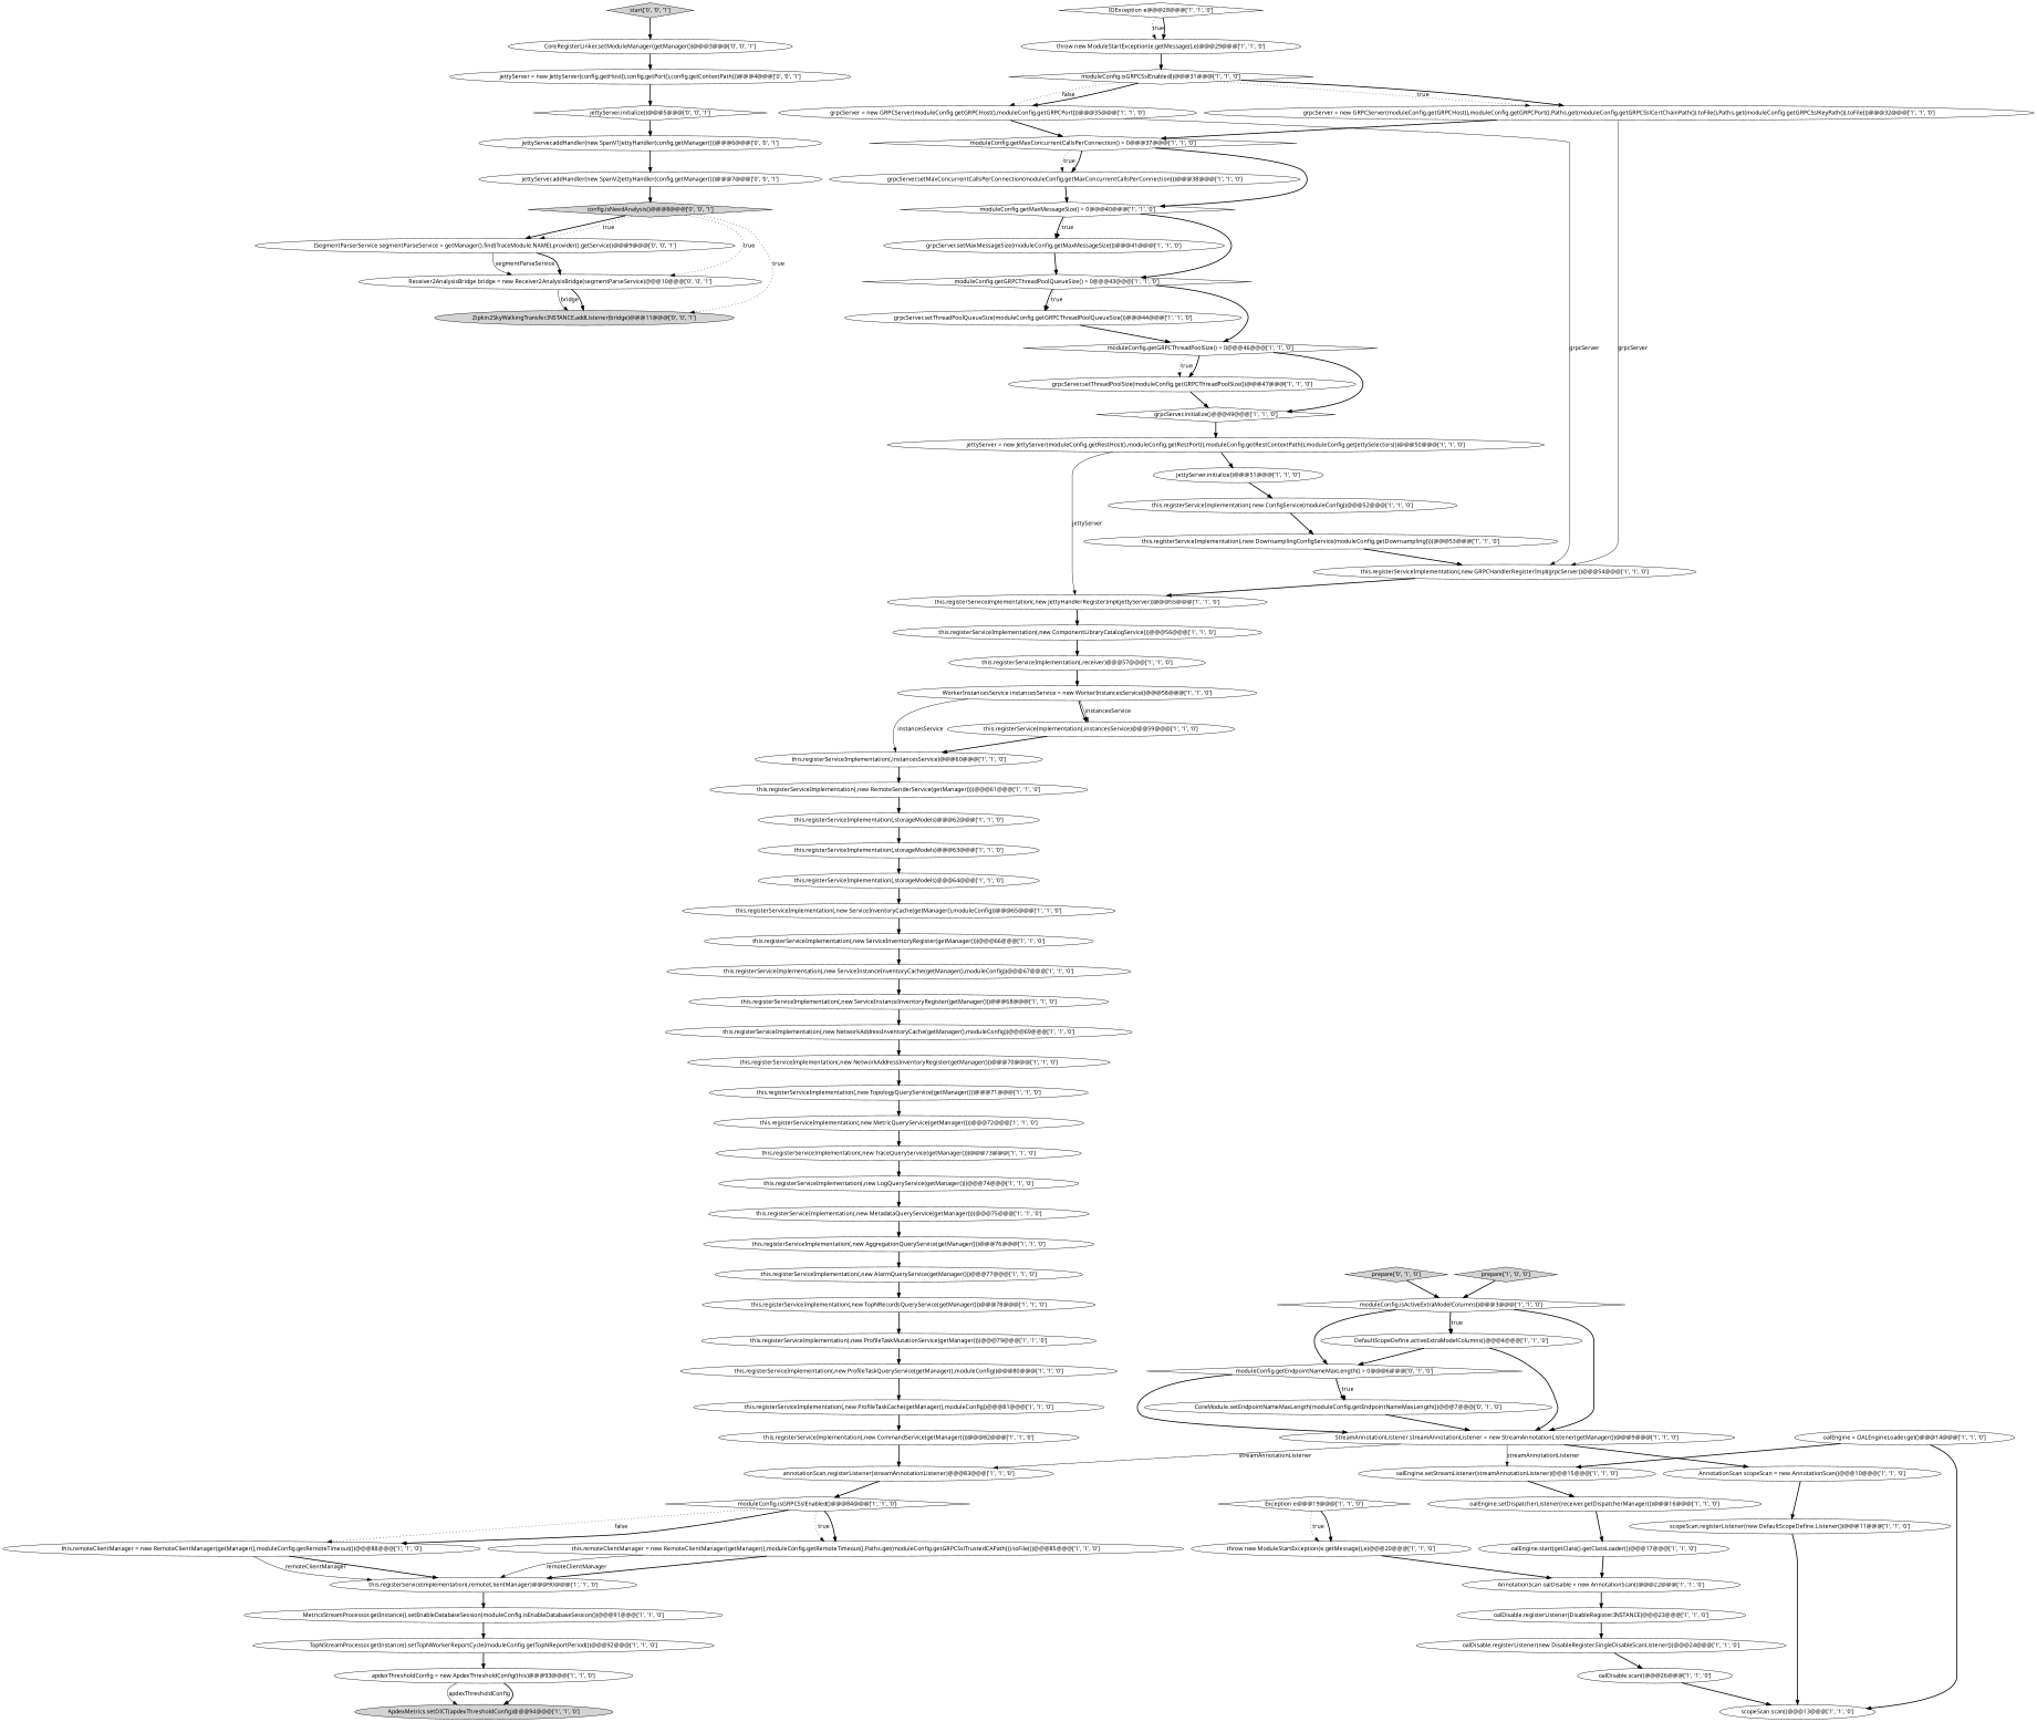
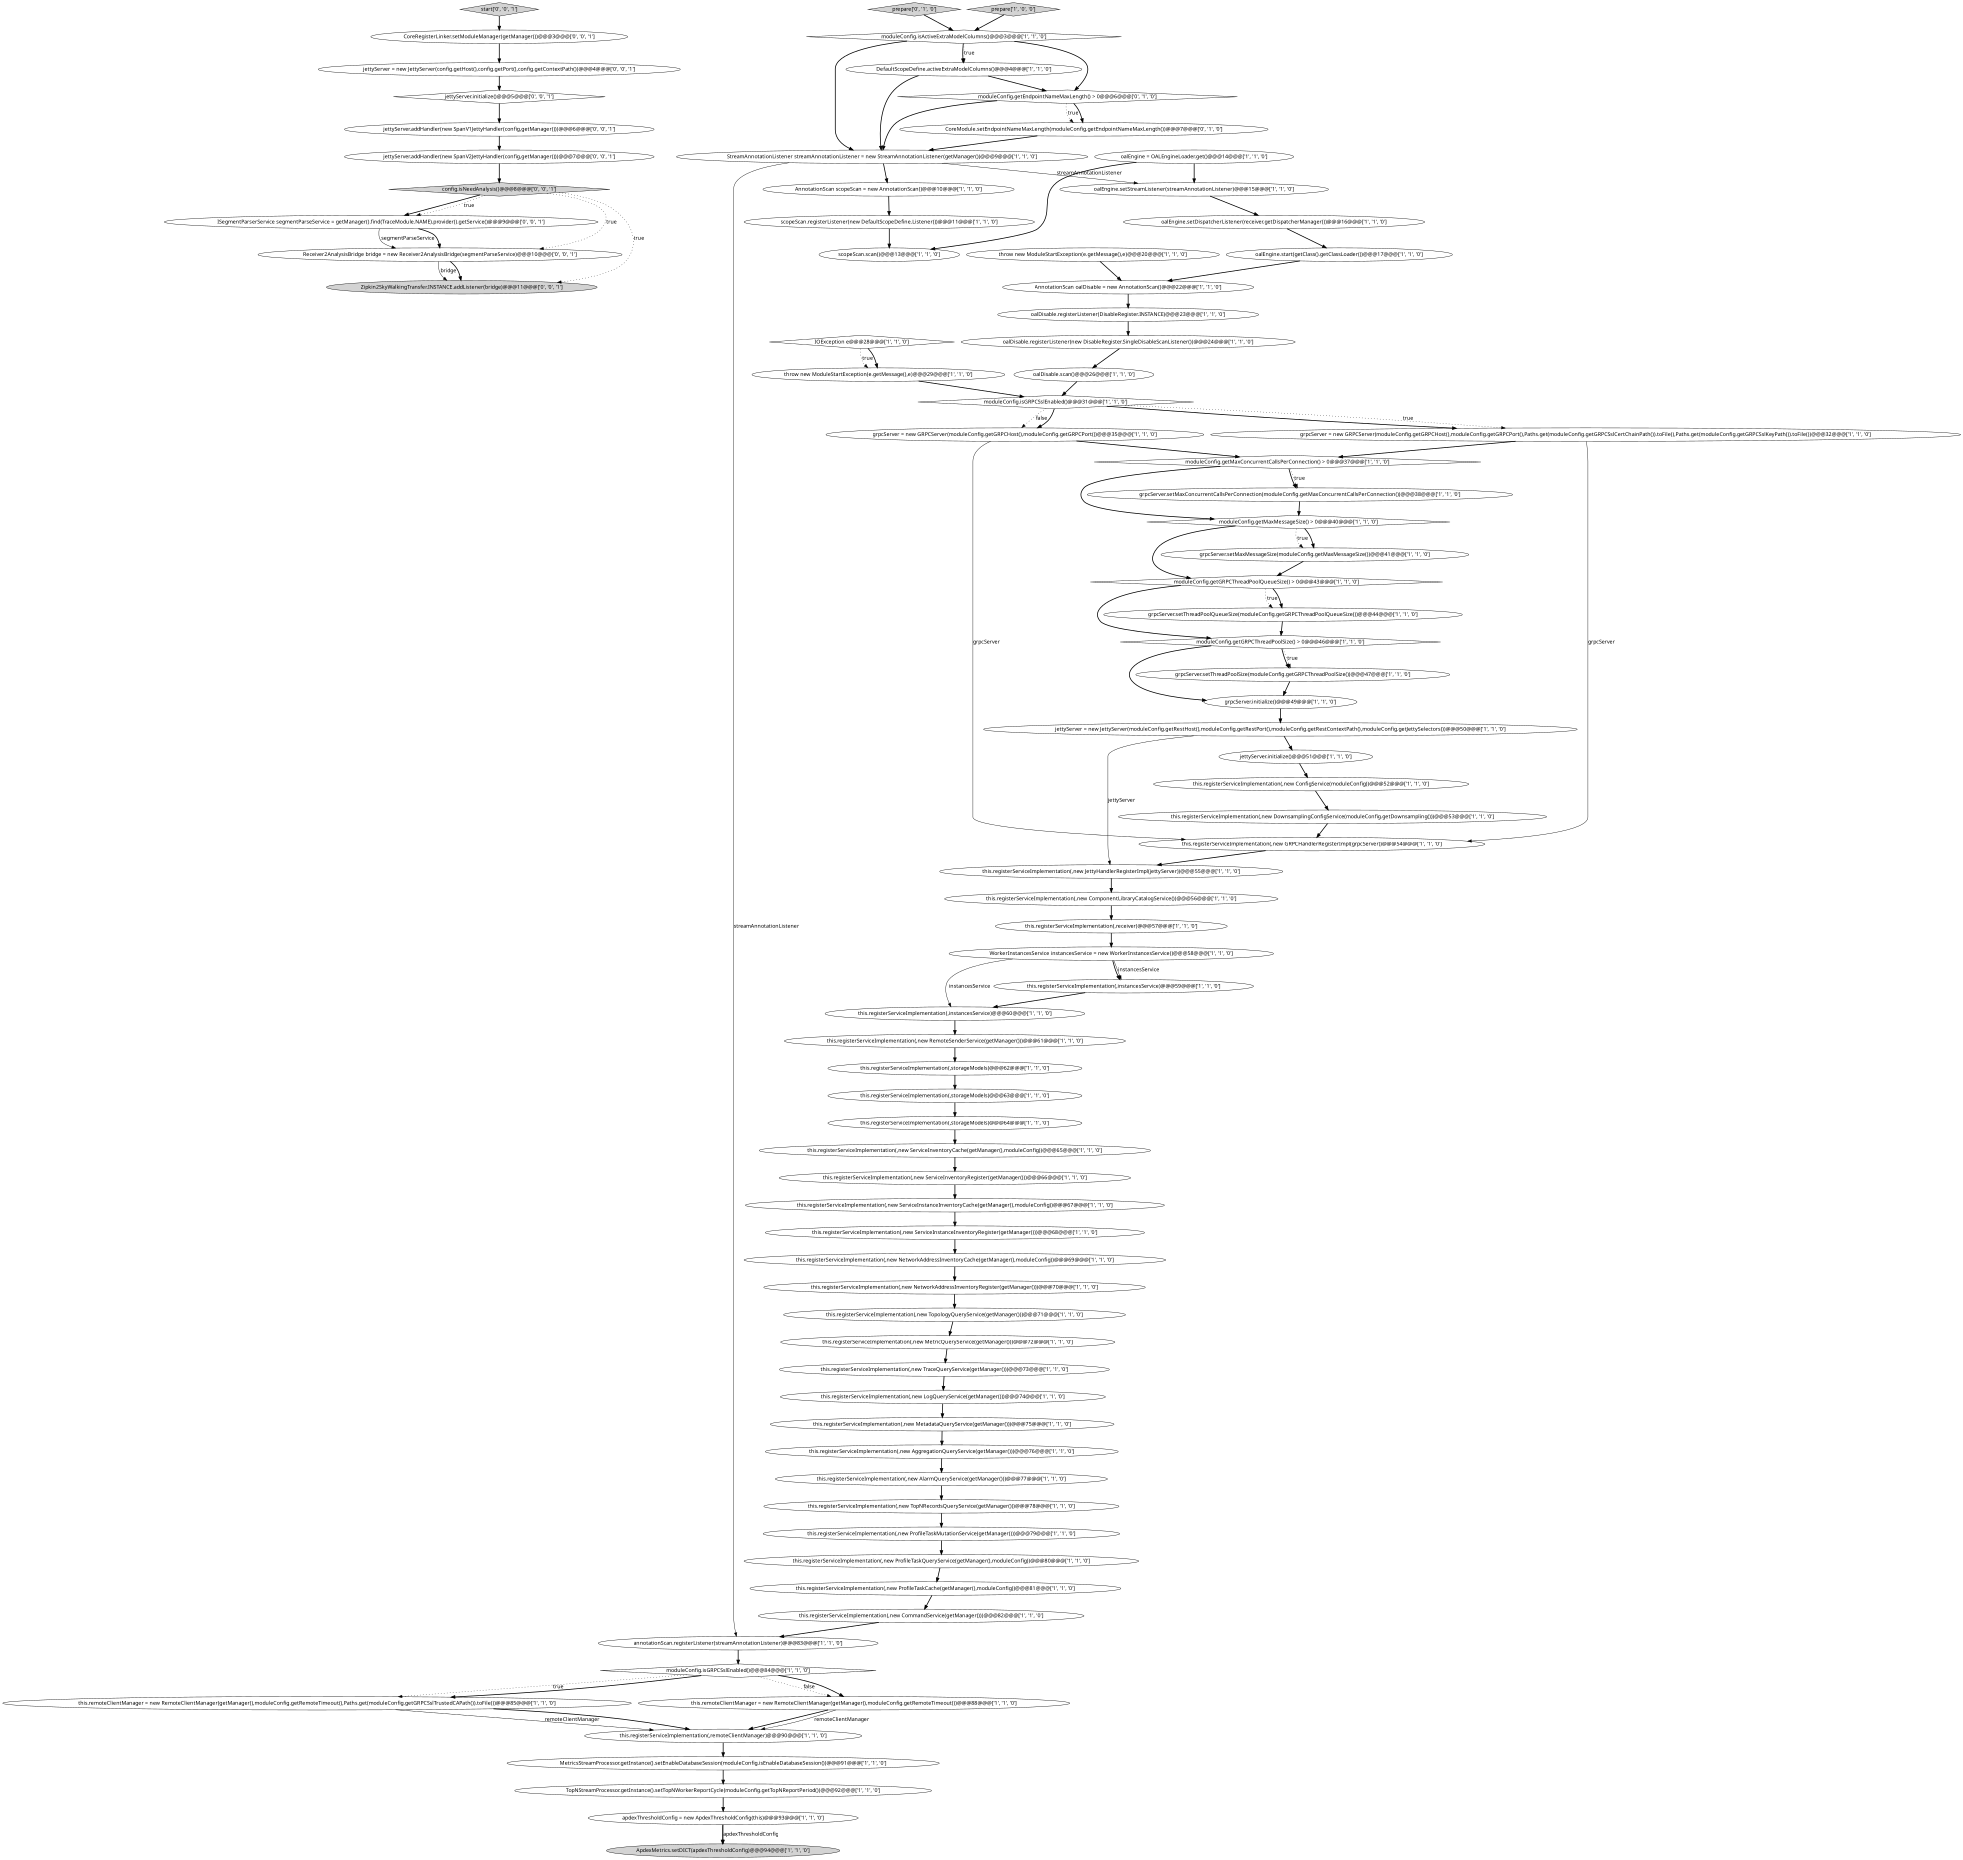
  digraph {
    fontname="Noto Sans"
    node [fillcolor=white fontname="Noto Sans" shape=ellipse style=filled]
    edge [fontname="Noto Sans" style=bold]
    n1 [label="jettyServer.initialize()@@@5@@@['0', '0', '1']" shape=diamond]
    n2 [label="jettyServer.addHandler(new SpanV1JettyHandler(config,getManager()))@@@6@@@['0', '0', '1']"]
    n3 [label="jettyServer.addHandler(new SpanV2JettyHandler(config,getManager()))@@@7@@@['0', '0', '1']"]
    n4 [label="this.registerServiceImplementation(,remoteClientManager)@@@90@@@['1', '1', '0']"]
    n5 [label="MetricsStreamProcessor.getInstance().setEnableDatabaseSession(moduleConfig.isEnableDatabaseSession())@@@91@@@['1', '1', '0']"]
    n6 [label="TopNStreamProcessor.getInstance().setTopNWorkerReportCycle(moduleConfig.getTopNReportPeriod())@@@92@@@['1', '1', '0']"]
    n7 [label="oalEngine.setStreamListener(streamAnnotationListener)@@@15@@@['1', '1', '0']"]
    n8 [label="oalEngine.setDispatcherListener(receiver.getDispatcherManager())@@@16@@@['1', '1', '0']"]
    n9 [label="oalEngine.start(getClass().getClassLoader())@@@17@@@['1', '1', '0']"]
    n10 [fillcolor=lightgray label="prepare['0', '1', '0']" shape=diamond]
    n11 [label="moduleConfig.isActiveExtraModelColumns()@@@3@@@['1', '1', '0']" shape=diamond]
    n12 [label="DefaultScopeDefine.activeExtraModelColumns()@@@4@@@['1', '1', '0']"]
    n13 [label="moduleConfig.getEndpointNameMaxLength() > 0@@@6@@@['0', '1', '0']" shape=diamond]
    n14 [label="StreamAnnotationListener streamAnnotationListener = new StreamAnnotationListener(getManager())@@@9@@@['1', '1', '0']"]
    n15 [label="grpcServer.setMaxMessageSize(moduleConfig.getMaxMessageSize())@@@41@@@['1', '1', '0']"]
    n16 [label="moduleConfig.getGRPCThreadPoolQueueSize() > 0@@@43@@@['1', '1', '0']" shape=diamond]
    n17 [label="moduleConfig.getGRPCThreadPoolSize() > 0@@@46@@@['1', '1', '0']" shape=diamond]
    n18 [label="grpcServer.setThreadPoolQueueSize(moduleConfig.getGRPCThreadPoolQueueSize())@@@44@@@['1', '1', '0']"]
    n19 [label="this.registerServiceImplementation(,new GRPCHandlerRegisterImpl(grpcServer))@@@54@@@['1', '1', '0']"]
    n20 [label="this.registerServiceImplementation(,new JettyHandlerRegisterImpl(jettyServer))@@@55@@@['1', '1', '0']"]
    n21 [label="this.registerServiceImplementation(,new ComponentLibraryCatalogService())@@@56@@@['1', '1', '0']"]
    n22 [label="this.registerServiceImplementation(,instancesService)@@@60@@@['1', '1', '0']"]
    n23 [label="this.registerServiceImplementation(,new RemoteSenderService(getManager()))@@@61@@@['1', '1', '0']"]
    n24 [label="this.registerServiceImplementation(,storageModels)@@@62@@@['1', '1', '0']"]
    n25 [label="this.registerServiceImplementation(,receiver)@@@57@@@['1', '1', '0']"]
    n26 [label="this.registerServiceImplementation(,new ProfileTaskMutationService(getManager()))@@@79@@@['1', '1', '0']"]
    n27 [label="this.registerServiceImplementation(,new ProfileTaskQueryService(getManager(),moduleConfig))@@@80@@@['1', '1', '0']"]
    n28 [label="this.registerServiceImplementation(,new ProfileTaskCache(getManager(),moduleConfig))@@@81@@@['1', '1', '0']"]
    n29 [label="moduleConfig.isGRPCSslEnabled()@@@84@@@['1', '1', '0']" shape=diamond]
    n30 [label="this.remoteClientManager = new RemoteClientManager(getManager(),moduleConfig.getRemoteTimeout(),Paths.get(moduleConfig.getGRPCSslTrustedCAPath()).toFile())@@@85@@@['1', '1', '0']"]
    n31 [label="this.remoteClientManager = new RemoteClientManager(getManager(),moduleConfig.getRemoteTimeout())@@@88@@@['1', '1', '0']"]
    n32 [label="this.registerServiceImplementation(,new NetworkAddressInventoryCache(getManager(),moduleConfig))@@@69@@@['1', '1', '0']"]
    n33 [label="this.registerServiceImplementation(,new NetworkAddressInventoryRegister(getManager()))@@@70@@@['1', '1', '0']"]
    n34 [label="this.registerServiceImplementation(,new TopologyQueryService(getManager()))@@@71@@@['1', '1', '0']"]
    n35 [fillcolor=lightgray label="start['0', '0', '1']" shape=diamond]
    n36 [label="CoreRegisterLinker.setModuleManager(getManager())@@@3@@@['0', '0', '1']"]
    n37 [label="jettyServer = new JettyServer(config.getHost(),config.getPort(),config.getContextPath())@@@4@@@['0', '0', '1']"]
    n38 [label="this.registerServiceImplementation(,storageModels)@@@63@@@['1', '1', '0']"]
    n39 [label="this.registerServiceImplementation(,storageModels)@@@64@@@['1', '1', '0']"]
    n40 [label="this.registerServiceImplementation(,new ServiceInventoryCache(getManager(),moduleConfig))@@@65@@@['1', '1', '0']"]
-   n41 [label="Exception e@@@19@@@['1', '1', '0']" shape=diamond]
    n42 [label="throw new ModuleStartException(e.getMessage(),e)@@@20@@@['1', '1', '0']"]
    n43 [label="AnnotationScan oalDisable = new AnnotationScan()@@@22@@@['1', '1', '0']"]
    n44 [label="moduleConfig.getMaxConcurrentCallsPerConnection() > 0@@@37@@@['1', '1', '0']" shape=diamond]
    n45 [label="grpcServer.setMaxConcurrentCallsPerConnection(moduleConfig.getMaxConcurrentCallsPerConnection())@@@38@@@['1', '1', '0']"]
    n46 [label="moduleConfig.getMaxMessageSize() > 0@@@40@@@['1', '1', '0']" shape=diamond]
    n47 [label="this.registerServiceImplementation(,new AggregationQueryService(getManager()))@@@76@@@['1', '1', '0']"]
    n48 [label="this.registerServiceImplementation(,new AlarmQueryService(getManager()))@@@77@@@['1', '1', '0']"]
    n49 [label="this.registerServiceImplementation(,new TopNRecordsQueryService(getManager()))@@@78@@@['1', '1', '0']"]
    n50 [label="WorkerInstancesService instancesService = new WorkerInstancesService()@@@58@@@['1', '1', '0']"]
    n51 [label="this.registerServiceImplementation(,instancesService)@@@59@@@['1', '1', '0']"]
    n52 [label="this.registerServiceImplementation(,new LogQueryService(getManager()))@@@74@@@['1', '1', '0']"]
    n53 [label="this.registerServiceImplementation(,new MetadataQueryService(getManager()))@@@75@@@['1', '1', '0']"]
    n54 [label="oalDisable.registerListener(DisableRegister.INSTANCE)@@@23@@@['1', '1', '0']"]
    n55 [label="oalDisable.registerListener(new DisableRegister.SingleDisableScanListener())@@@24@@@['1', '1', '0']"]
    n56 [label="apdexThresholdConfig = new ApdexThresholdConfig(this)@@@93@@@['1', '1', '0']"]
    n57 [fillcolor=lightgray label="ApdexMetrics.setDICT(apdexThresholdConfig)@@@94@@@['1', '1', '0']"]
    n58 [label="oalDisable.scan()@@@26@@@['1', '1', '0']"]
    n59 [label="moduleConfig.isGRPCSslEnabled()@@@31@@@['1', '1', '0']" shape=diamond]
    n60 [label="scopeScan.registerListener(new DefaultScopeDefine.Listener())@@@11@@@['1', '1', '0']"]
    n61 [label="scopeScan.scan()@@@13@@@['1', '1', '0']"]
    n62 [label="this.registerServiceImplementation(,new ServiceInventoryRegister(getManager()))@@@66@@@['1', '1', '0']"]
    n63 [label="grpcServer.setThreadPoolSize(moduleConfig.getGRPCThreadPoolSize())@@@47@@@['1', '1', '0']"]
-   n64 [label="grpcServer.initialize()@@@49@@@['1', '1', '0']" shape=diamond]
+   n64 [label="grpcServer.initialize()@@@49@@@['1', '1', '0']"]
    n65 [label="jettyServer = new JettyServer(moduleConfig.getRestHost(),moduleConfig.getRestPort(),moduleConfig.getRestContextPath(),moduleConfig.getJettySelectors())@@@50@@@['1', '1', '0']"]
    n66 [label="ISegmentParserService segmentParseService = getManager().find(TraceModule.NAME).provider().getService()@@@9@@@['0', '0', '1']"]
    n67 [label="Receiver2AnalysisBridge bridge = new Receiver2AnalysisBridge(segmentParseService)@@@10@@@['0', '0', '1']"]
    n68 [fillcolor=lightgray label="Zipkin2SkyWalkingTransfer.INSTANCE.addListener(bridge)@@@11@@@['0', '0', '1']"]
    n69 [label="this.registerServiceImplementation(,new ServiceInstanceInventoryRegister(getManager()))@@@68@@@['1', '1', '0']"]
    n70 [label="this.registerServiceImplementation(,new ServiceInstanceInventoryCache(getManager(),moduleConfig))@@@67@@@['1', '1', '0']"]
    n71 [label="grpcServer = new GRPCServer(moduleConfig.getGRPCHost(),moduleConfig.getGRPCPort())@@@35@@@['1', '1', '0']"]
    n72 [fillcolor=lightgray label="config.isNeedAnalysis()@@@8@@@['0', '0', '1']" shape=diamond]
    n73 [label="CoreModule.setEndpointNameMaxLength(moduleConfig.getEndpointNameMaxLength())@@@7@@@['0', '1', '0']"]
    n74 [label="annotationScan.registerListener(streamAnnotationListener)@@@83@@@['1', '1', '0']"]
    n75 [label="AnnotationScan scopeScan = new AnnotationScan()@@@10@@@['1', '1', '0']"]
    n76 [label="jettyServer.initialize()@@@51@@@['1', '1', '0']"]
    n77 [label="this.registerServiceImplementation(,new ConfigService(moduleConfig))@@@52@@@['1', '1', '0']"]
    n78 [label="this.registerServiceImplementation(,new DownsamplingConfigService(moduleConfig.getDownsampling()))@@@53@@@['1', '1', '0']"]
    n79 [label="this.registerServiceImplementation(,new TraceQueryService(getManager()))@@@73@@@['1', '1', '0']"]
    n80 [label="this.registerServiceImplementation(,new CommandService(getManager()))@@@82@@@['1', '1', '0']"]
    n81 [label="throw new ModuleStartException(e.getMessage(),e)@@@29@@@['1', '1', '0']"]
    n82 [label="grpcServer = new GRPCServer(moduleConfig.getGRPCHost(),moduleConfig.getGRPCPort(),Paths.get(moduleConfig.getGRPCSslCertChainPath()).toFile(),Paths.get(moduleConfig.getGRPCSslKeyPath()).toFile())@@@32@@@['1', '1', '0']"]
    n83 [label="oalEngine = OALEngineLoader.get()@@@14@@@['1', '1', '0']"]
    n84 [label="this.registerServiceImplementation(,new MetricQueryService(getManager()))@@@72@@@['1', '1', '0']"]
    n85 [label="IOException e@@@28@@@['1', '1', '0']" shape=diamond]
    n86 [fillcolor=lightgray label="prepare['1', '0', '0']" shape=diamond]
    n1 -> n2
    n2 -> n3
    n3 -> n72
    n4 -> n5
    n5 -> n6
    n6 -> n56
    n7 -> n8
    n8 -> n9
    n9 -> n43
    n10 -> n11
    n11 -> n12
    n11 -> n12 [label=true style=dotted]
    n11 -> n13
    n11 -> n14
    n12 -> n13
    n12 -> n14
    n13 -> n14
    n13 -> n73 [label=true style=dotted]
    n13 -> n73
    n14 -> n7 [label=streamAnnotationListener style=solid]
    n14 -> n74 [label=streamAnnotationListener style=solid]
    n14 -> n75
    n15 -> n16
    n16 -> n17
    n16 -> n18 [label=true style=dotted]
    n16 -> n18
    n17 -> n63
    n17 -> n63 [label=true style=dotted]
    n17 -> n64
    n18 -> n17
    n19 -> n20
    n20 -> n21
    n21 -> n25
    n22 -> n23
    n23 -> n24
    n24 -> n38
    n25 -> n50
    n26 -> n27
    n27 -> n28
    n28 -> n80
    n29 -> n30 [label=true style=dotted]
    n29 -> n30
    n29 -> n31 [label=false style=dotted]
    n29 -> n31
    n30 -> n4 [label=remoteClientManager style=solid]
    n30 -> n4
    n31 -> n4
    n31 -> n4 [label=remoteClientManager style=solid]
    n32 -> n33
    n33 -> n34
    n34 -> n84
    n35 -> n36
    n36 -> n37
    n37 -> n1
    n38 -> n39
    n39 -> n40
    n40 -> n62
-   n41 -> n42
-   n41 -> n42 [label=true style=dotted]
    n42 -> n43
    n43 -> n54
    n44 -> n45
    n44 -> n45 [label=true style=dotted]
    n44 -> n46
    n45 -> n46
    n46 -> n15
    n46 -> n15 [label=true style=dotted]
    n46 -> n16
    n47 -> n48
    n48 -> n49
    n49 -> n26
    n50 -> n22 [label=instancesService style=solid]
    n50 -> n51
    n50 -> n51 [label=instancesService style=solid]
    n51 -> n22
    n52 -> n53
    n53 -> n47
    n54 -> n55
    n55 -> n58
    n56 -> n57
    n56 -> n57 [label=apdexThresholdConfig style=solid]
-   n58 -> n61
+   n58 -> n59
    n59 -> n71 [label=false style=dotted]
    n59 -> n71
    n59 -> n82 [label=true style=dotted]
    n59 -> n82
    n60 -> n61
    n62 -> n70
    n63 -> n64
    n64 -> n65
    n65 -> n20 [label=jettyServer style=solid]
    n65 -> n76
    n66 -> n67 [label=segmentParseService style=solid]
    n66 -> n67
    n67 -> n68 [label=bridge style=solid]
    n67 -> n68
    n69 -> n32
    n70 -> n69
    n71 -> n19 [label=grpcServer style=solid]
    n71 -> n44
    n72 -> n66
    n72 -> n66 [label=true style=dotted]
    n72 -> n67 [label=true style=dotted]
    n72 -> n68 [label=true style=dotted]
    n73 -> n14
    n74 -> n29
    n75 -> n60
    n76 -> n77
    n77 -> n78
    n78 -> n19
    n79 -> n52
    n80 -> n74
    n81 -> n59
    n82 -> n19 [label=grpcServer style=solid]
    n82 -> n44
    n83 -> n7
    n83 -> n61
    n84 -> n79
    n85 -> n81 [label=true style=dotted]
    n85 -> n81
    n86 -> n11
  }
